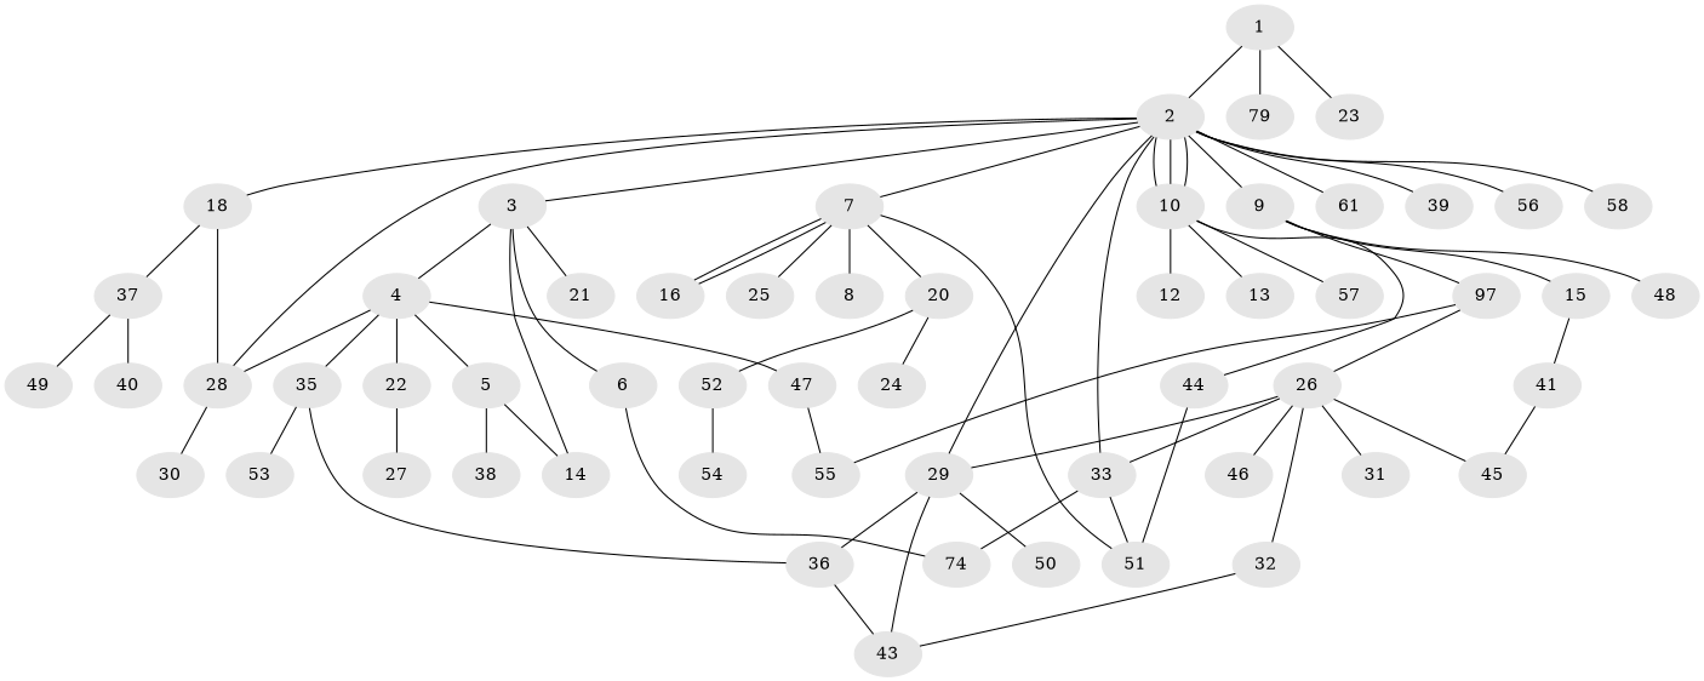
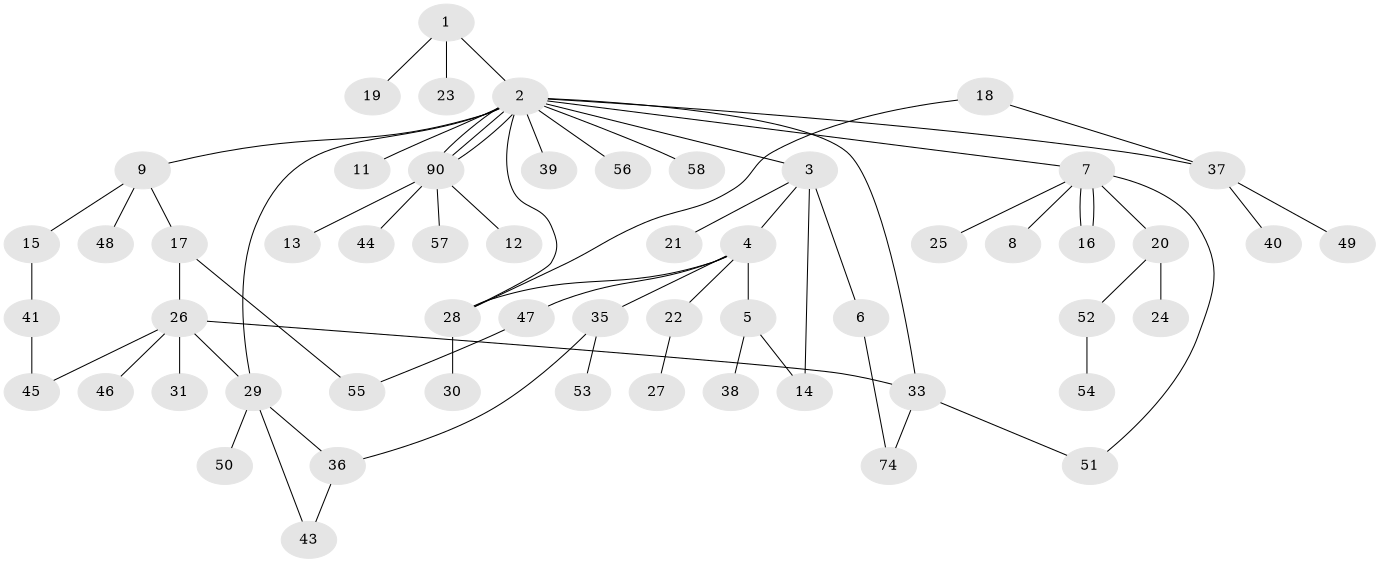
  graph {
    node [color=gray90 style=filled]
    1
    2
-   19 [label=79]
+   19
    23
    3
    7
    9
-   10
-   11 [label=61]
+   10 [label=90]
+   11
    18
    28
    29
    33
    39
    56
    58
    4
    6
    14
    21
    8
    16
    20
    25
    51
    15
-   17 [label=97]
+   17
    48
    12
    13
    44
    57
    37
    30
    36
    43
    50
    n38 [label=74]
    5
    22
    35
    47
    38
    27
    53
    55
    24
    52
    41
    26
    45
    31
-   32
    46
    40
    49
    54
    1 -- 2
    1 -- 19
    1 -- 23
    2 -- 3
    2 -- 7
    2 -- 9
    2 -- 10
    2 -- 10
    2 -- 10
    2 -- 11
-   2 -- 18
+   2 -- 37
    2 -- 28
    2 -- 29
    2 -- 33
    2 -- 39
    2 -- 56
    2 -- 58
    3 -- 4
    3 -- 6
    3 -- 14
    3 -- 21
    7 -- 8
    7 -- 16
    7 -- 16
    7 -- 20
    7 -- 25
    7 -- 51
    9 -- 15
    9 -- 17
    9 -- 48
    10 -- 12
    10 -- 13
    10 -- 44
    10 -- 57
    18 -- 28
    18 -- 37
    28 -- 30
    29 -- 36
    29 -- 43
    29 -- 50
    33 -- 51
    33 -- n38
    4 -- 28
    4 -- 5
    4 -- 22
    4 -- 35
    4 -- 47
    6 -- n38
    20 -- 24
    20 -- 52
    15 -- 41
    17 -- 55
    17 -- 26
-   44 -- 51
    37 -- 40
    37 -- 49
    36 -- 43
    5 -- 14
    5 -- 38
    22 -- 27
    35 -- 36
    35 -- 53
    47 -- 55
    52 -- 54
    41 -- 45
    26 -- 29
    26 -- 33
    26 -- 45
    26 -- 31
-   26 -- 32
    26 -- 46
-   32 -- 43
  }
